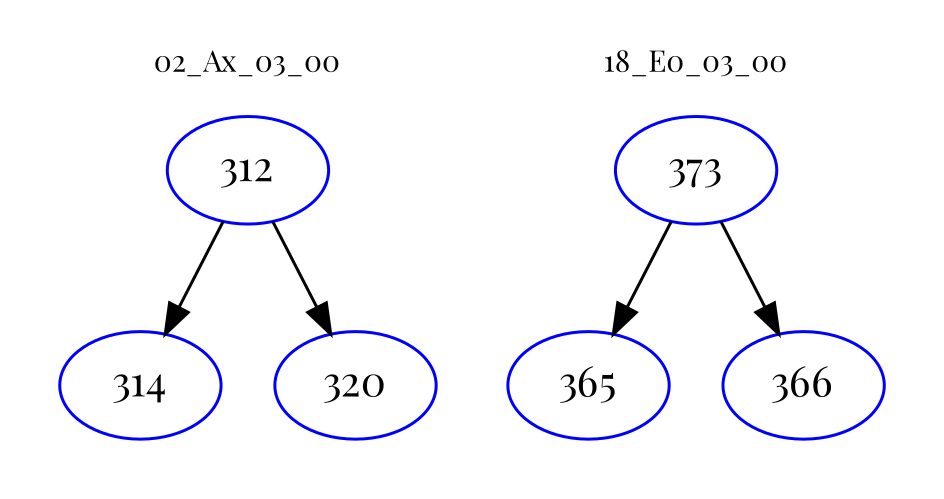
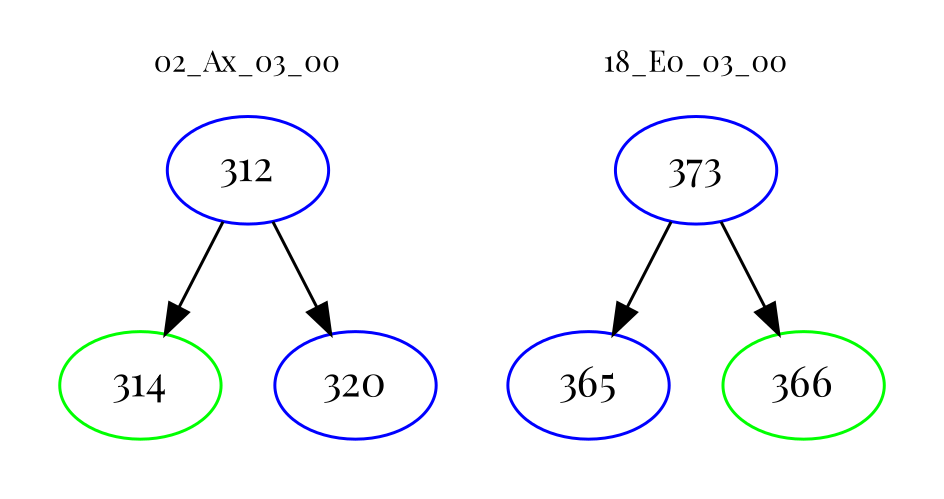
  digraph {
    fontname="Playfair Display"
    node [color=blue fontname="Playfair Display"]
    edge [color=black fontname="Playfair Display"]
    n1 [label=312]
-   n2 [label=314]
+   n2 [color=green label=314]
    n3 [label=320]
    n4 [label=373]
    n5 [label=365]
-   n6 [label=366]
+   n6 [color=green label=366]
    subgraph cluster_1 {
      color=white
      fontsize=10
      label="02_Ax_03_00"
      n1
      n2
      n3
    }
    subgraph cluster_2 {
      color=white
      fontsize=10
      label="18_E0_03_00"
      n4
      n5
      n6
    }
    n1 -> n2
    n1 -> n3
    n4 -> n5
    n4 -> n6
  }
